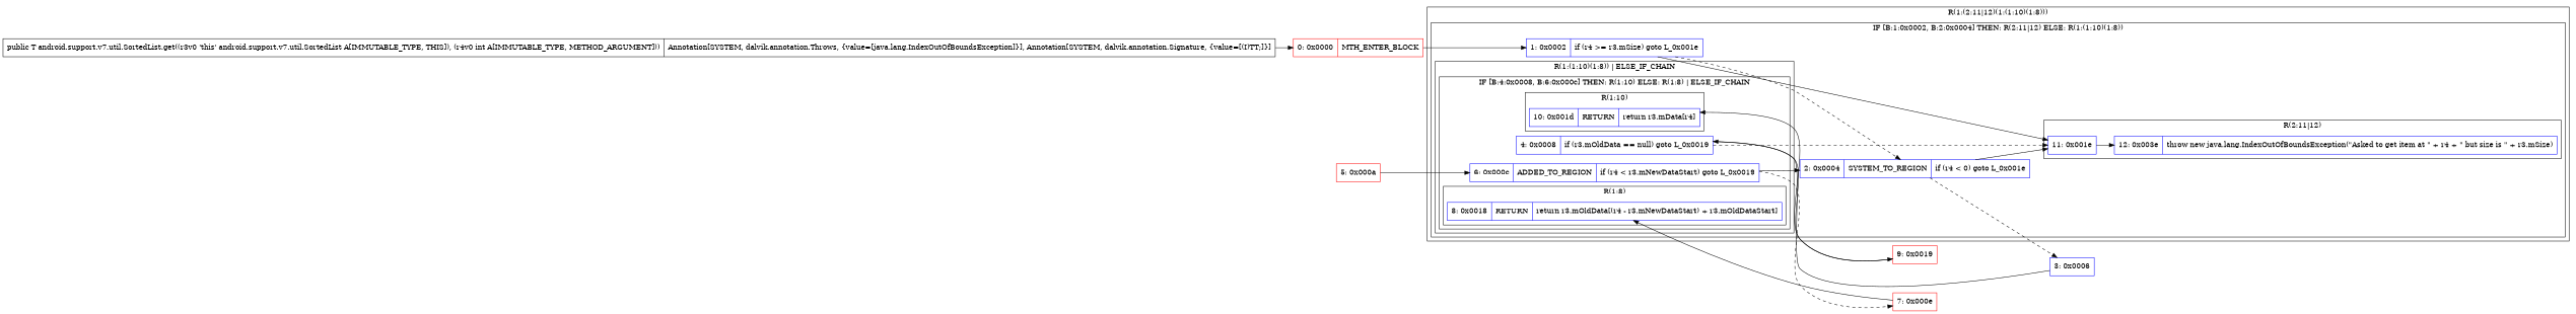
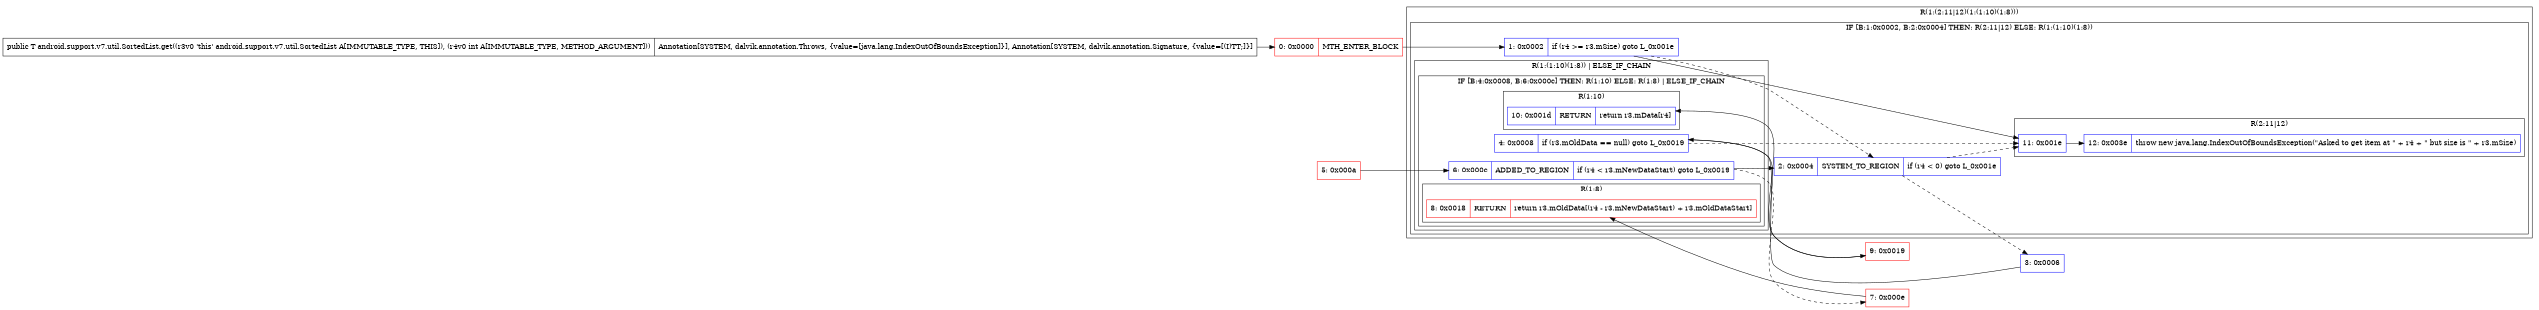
  digraph {
    rankdir=LR
    node [color=blue shape=record]
    n1 [label="{11\:\ 0x001e}"]
    n2 [label="{12\:\ 0x003e|throw new java.lang.IndexOutOfBoundsException(\"Asked to get item at \" + r4 + \" but size is \" + r3.mSize)\l}"]
    n3 [label="{10\:\ 0x001d|RETURN\l|return r3.mData[r4]\l}"]
-   n4 [label="{8\:\ 0x0018|RETURN\l|return r3.mOldData[(r4 \- r3.mNewDataStart) + r3.mOldDataStart]\l}"]
+   n4 [color=red label="{8\:\ 0x0018|RETURN\l|return r3.mOldData[(r4 \- r3.mNewDataStart) + r3.mOldDataStart]\l}"]
    n5 [label="{4\:\ 0x0008|if (r3.mOldData == null) goto L_0x0019\l}"]
    n6 [label="{6\:\ 0x000c|ADDED_TO_REGION\l|if (r4 \< r3.mNewDataStart) goto L_0x0019\l}"]
    n7 [label="{1\:\ 0x0002|if (r4 \>= r3.mSize) goto L_0x001e\l}"]
    n8 [label="{2\:\ 0x0004|SYSTEM_TO_REGION\l|if (r4 \< 0) goto L_0x001e\l}"]
    n9 [color=red label="{9\:\ 0x0019}"]
    n10 [color=red label="{7\:\ 0x000e}"]
    n11 [label="{3\:\ 0x0006}"]
    n12 [color=red label="{5\:\ 0x000a}"]
    n13 [color=red label="{0\:\ 0x0000|MTH_ENTER_BLOCK\l}"]
    n14 [label="{public T android.support.v7.util.SortedList.get((r3v0 'this' android.support.v7.util.SortedList A[IMMUTABLE_TYPE, THIS]), (r4v0 int A[IMMUTABLE_TYPE, METHOD_ARGUMENT]))  | Annotation[SYSTEM, dalvik.annotation.Throws, \{value=[java.lang.IndexOutOfBoundsException]\}], Annotation[SYSTEM, dalvik.annotation.Signature, \{value=[(I)TT;]\}]\l}" color=""]
    subgraph cluster_1 {
      label="R(1:(2:11|12)(1:(1:10)(1:8)))"
      subgraph cluster_2 {
        label="IF [B:1:0x0002, B:2:0x0004] THEN: R(2:11|12) ELSE: R(1:(1:10)(1:8))"
        n7
        n8
        subgraph cluster_3 {
          label="R(2:11|12)"
          n1
          n2
        }
        subgraph cluster_4 {
          label="R(1:(1:10)(1:8)) | ELSE_IF_CHAIN\l"
          subgraph cluster_5 {
            label="IF [B:4:0x0008, B:6:0x000c] THEN: R(1:10) ELSE: R(1:8) | ELSE_IF_CHAIN\l"
            n5
            n6
            subgraph cluster_6 {
              label="R(1:10)"
              n3
            }
            subgraph cluster_7 {
              label="R(1:8)"
              n4
            }
          }
        }
      }
    }
    n1 -> n2
    n5 -> n1 [style=dashed]
    n5 -> n9
    n6 -> n8
    n6 -> n10 [style=dashed]
    n7 -> n1
    n7 -> n8 [style=dashed]
-   n8 -> n1
+   n8 -> n1 [style=dashed]
    n8 -> n11 [style=dashed]
    n9 -> n3
    n10 -> n4
    n11 -> n5
    n12 -> n6
    n13 -> n7
    n14 -> n13
  }
